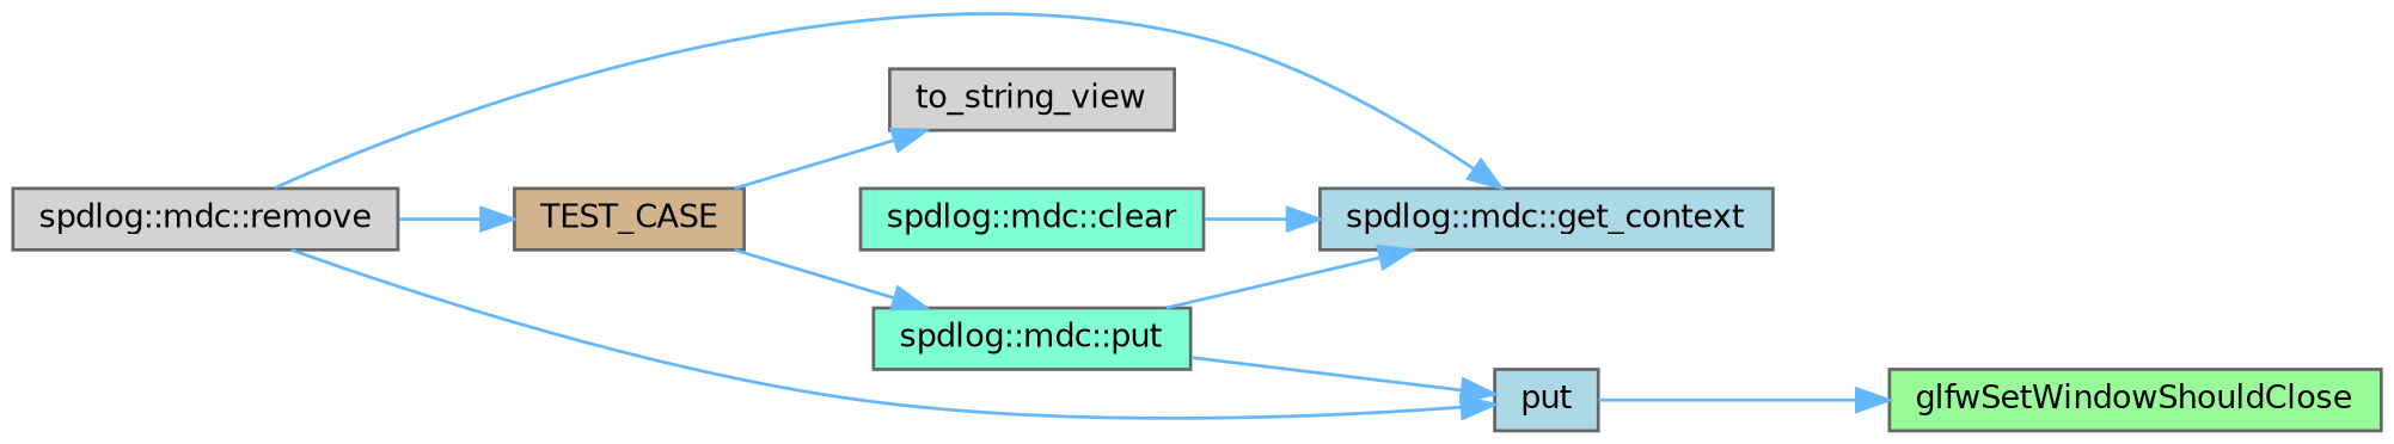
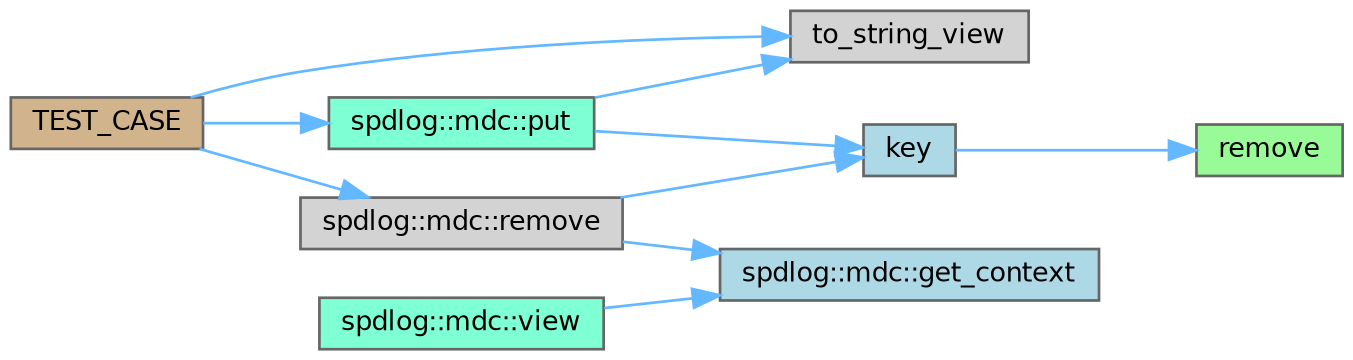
  digraph {
    rankdir=LR
    node [color=grey40 fillcolor=aquamarine fontname=Helvetica fontsize=10 shape=box style=filled]
    edge [color=steelblue1 fontname=Helvetica fontsize=10 labelfontname=Helvetica labelfontsize=10 style=solid]
    n1 [color=gray40 fillcolor=tan fontcolor=black height=0.2 label=TEST_CASE width=0.4]
    n2 [height=0.2 label="spdlog::mdc::put" width=0.4]
    n3 [fillcolor=lightgrey height=0.2 label="spdlog::mdc::remove" width=0.4]
    n4 [fillcolor=lightgrey height=0.2 label=to_string_view width=0.4]
-   n5 [height=0.2 label="spdlog::mdc::clear" width=0.4]
+   n5 [height=0.2 label="spdlog::mdc::view" width=0.4]
    n6 [fillcolor=lightblue height=0.2 label="spdlog::mdc::get_context" width=0.4]
-   n7 [fillcolor=lightblue height=0.2 label=put width=0.4]
-   n8 [fillcolor=palegreen height=0.2 label=glfwSetWindowShouldClose width=0.4]
+   n7 [fillcolor=lightblue height=0.2 label=key width=0.4]
+   n8 [fillcolor=palegreen height=0.2 label=remove width=0.4]
    n1 -> n2
-   n3 -> n1
+   n1 -> n3
    n1 -> n4
-   n2 -> n6
+   n2 -> n4
    n2 -> n7
    n3 -> n6
    n3 -> n7
    n5 -> n6
    n7 -> n8
  }
